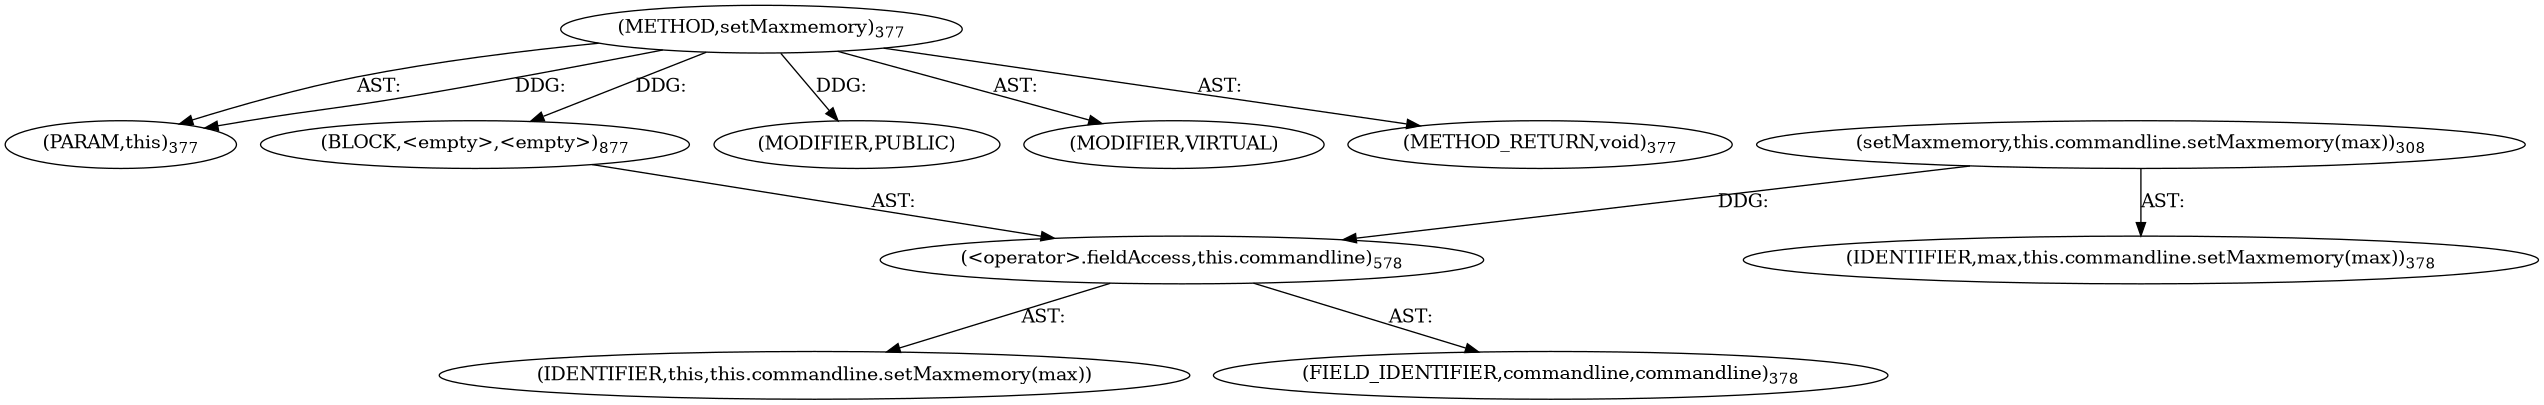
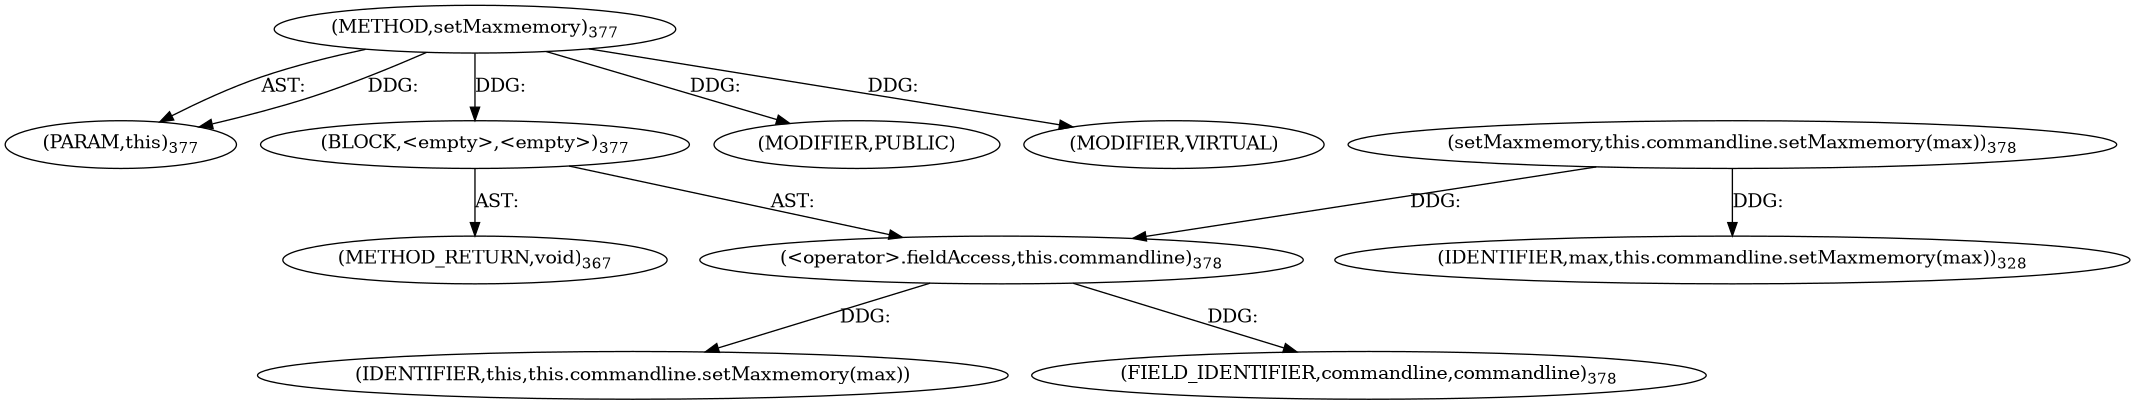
  digraph {
    n1 [label=<(METHOD,setMaxmemory)<SUB>377</SUB>>]
    n2 [label=<(PARAM,this)<SUB>377</SUB>>]
-   n3 [label=<(BLOCK,&lt;empty&gt;,&lt;empty&gt;)<SUB>877</SUB>>]
+   n3 [label=<(BLOCK,&lt;empty&gt;,&lt;empty&gt;)<SUB>377</SUB>>]
    n4 [label=<(MODIFIER,PUBLIC)>]
    n5 [label=<(MODIFIER,VIRTUAL)>]
-   n6 [label=<(METHOD_RETURN,void)<SUB>377</SUB>>]
-   n7 [label=<(&lt;operator&gt;.fieldAccess,this.commandline)<SUB>578</SUB>>]
-   n8 [label=<(setMaxmemory,this.commandline.setMaxmemory(max))<SUB>308</SUB>>]
-   n9 [label=<(IDENTIFIER,max,this.commandline.setMaxmemory(max))<SUB>378</SUB>>]
+   n6 [label=<(METHOD_RETURN,void)<SUB>367</SUB>>]
+   n7 [label=<(&lt;operator&gt;.fieldAccess,this.commandline)<SUB>378</SUB>>]
+   n8 [label=<(setMaxmemory,this.commandline.setMaxmemory(max))<SUB>378</SUB>>]
+   n9 [label=<(IDENTIFIER,max,this.commandline.setMaxmemory(max))<SUB>328</SUB>>]
    n10 [label=<(IDENTIFIER,this,this.commandline.setMaxmemory(max))>]
    n11 [label=<(FIELD_IDENTIFIER,commandline,commandline)<SUB>378</SUB>>]
    n1 -> n2 [label="AST: "]
    n1 -> n2 [label="DDG: "]
    n1 -> n3 [label="DDG: "]
    n1 -> n4 [label="DDG: "]
-   n1 -> n5 [label="AST: "]
-   n1 -> n6 [label="AST: "]
+   n1 -> n5 [label="DDG: "]
+   n3 -> n6 [label="AST: "]
    n3 -> n7 [label="AST: "]
-   n7 -> n10 [label="AST: "]
-   n7 -> n11 [label="AST: "]
+   n7 -> n10 [label="DDG: "]
+   n7 -> n11 [label="DDG: "]
    n8 -> n7 [label="DDG: "]
-   n8 -> n9 [label="AST: "]
+   n8 -> n9 [label="DDG: "]
  }
